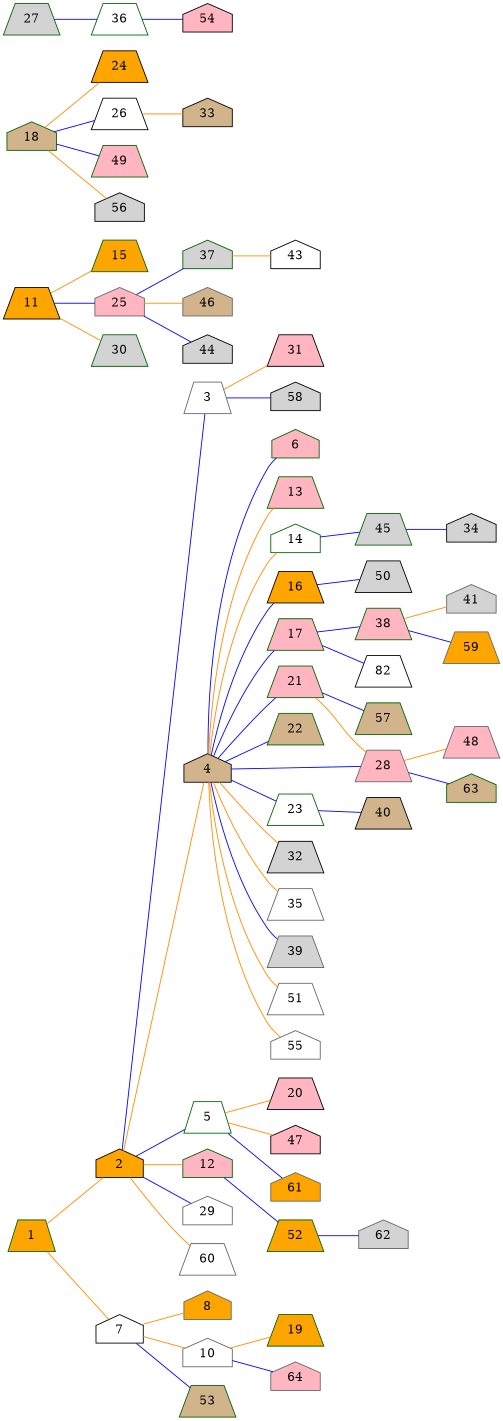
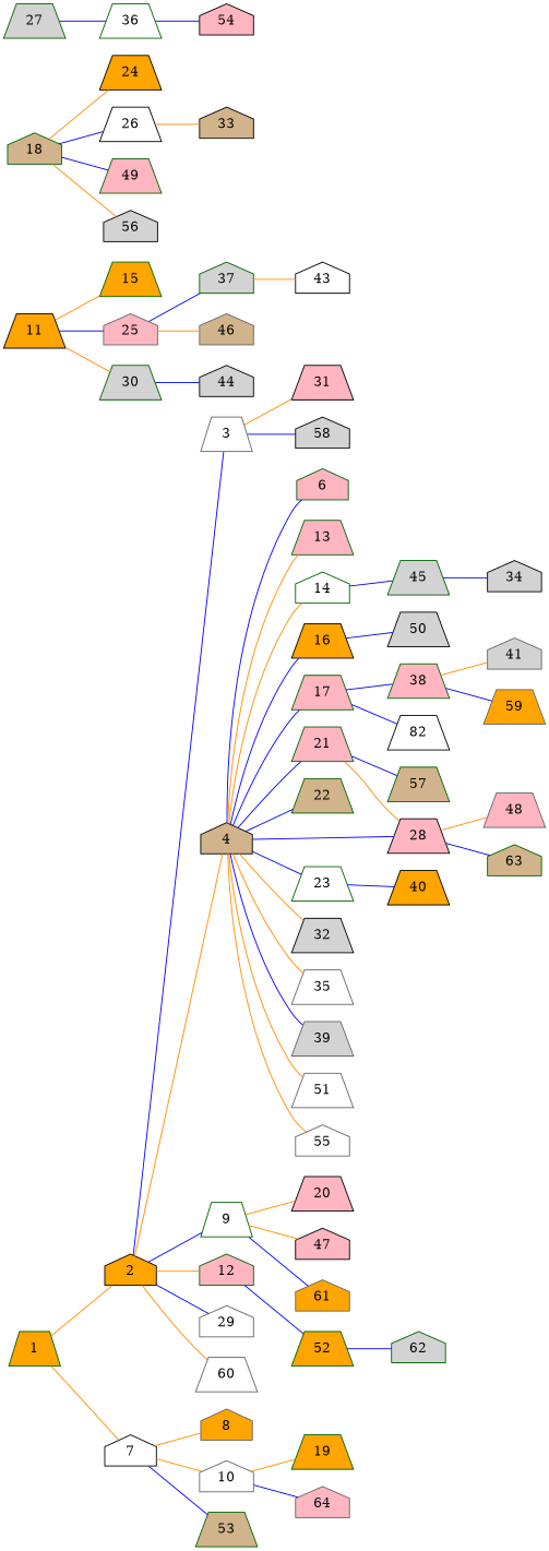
  graph {
    rankdir=LR
    node [color=darkgreen fillcolor=white shape=trapezium style=filled]
    edge [color=blue]
    1 [fillcolor=orange]
    2 [color=black fillcolor=orange shape=house]
    7 [color=black shape=house]
    3 [color=gray40]
    4 [color=black fillcolor=tan shape=house]
-   5
+   5 [label=9]
    12 [fillcolor=lightpink shape=house]
    29 [color=gray40 shape=house]
    60 [color=gray40]
    8 [color=gray40 fillcolor=orange shape=house]
    10 [color=gray40 shape=house]
    53 [fillcolor=tan]
    31 [color=black fillcolor=lightpink]
    58 [color=black fillcolor=lightgrey shape=house]
    6 [fillcolor=lightpink shape=house]
    13 [fillcolor=lightpink]
    14 [shape=house]
    16 [color=black fillcolor=orange]
    17 [fillcolor=lightpink]
    21 [fillcolor=lightpink]
    22 [fillcolor=tan]
    23
-   28 [color=gray40 fillcolor=lightpink]
+   28 [color=black fillcolor=lightpink]
    32 [color=black fillcolor=lightgrey]
    35 [color=gray40]
    39 [color=gray40 fillcolor=lightgrey]
    51 [color=gray40]
    55 [color=gray40 shape=house]
    20 [color=black fillcolor=lightpink]
    47 [color=black fillcolor=lightpink shape=house]
    61 [color=gray40 fillcolor=orange shape=house]
    52 [fillcolor=orange]
    11 [color=black fillcolor=orange]
    15 [fillcolor=orange]
    25 [color=gray40 fillcolor=lightpink shape=house]
    30 [fillcolor=lightgrey]
    45 [fillcolor=lightgrey]
    50 [color=black fillcolor=lightgrey]
    38 [fillcolor=lightpink]
    n40 [color=black label=82]
    18 [fillcolor=tan shape=house]
    24 [color=black fillcolor=orange]
    26 [color=black]
    49 [fillcolor=lightpink]
    56 [color=black fillcolor=lightgrey shape=house]
    57 [fillcolor=tan]
-   40 [color=black fillcolor=tan]
+   40 [color=black fillcolor=orange]
    27 [fillcolor=lightgrey]
    36
    48 [color=gray40 fillcolor=lightpink]
    63 [fillcolor=tan shape=house]
    19 [fillcolor=orange]
    64 [color=gray40 fillcolor=lightpink shape=house]
    37 [fillcolor=lightgrey shape=house]
    46 [color=gray40 fillcolor=tan shape=house]
    44 [color=black fillcolor=lightgrey shape=house]
-   62 [color=gray40 fillcolor=lightgrey shape=house]
+   62 [fillcolor=lightgrey shape=house]
    34 [color=black fillcolor=lightgrey shape=house]
    41 [color=gray40 fillcolor=lightgrey shape=house]
    59 [color=gray40 fillcolor=orange]
    33 [color=black fillcolor=tan shape=house]
    43 [color=black shape=house]
    54 [color=black fillcolor=lightpink shape=house]
    1 -- 2 [color=darkorange]
    1 -- 7 [color=darkorange]
    2 -- 3
    2 -- 4 [color=darkorange]
    2 -- 5
    2 -- 12 [color=darkorange]
    2 -- 29
    2 -- 60 [color=darkorange]
    7 -- 8 [color=darkorange]
    7 -- 10 [color=darkorange]
    7 -- 53
    3 -- 31 [color=darkorange]
    3 -- 58
    4 -- 6
    4 -- 13 [color=darkorange]
    4 -- 14 [color=darkorange]
    4 -- 16
    4 -- 17
    4 -- 21
    4 -- 22
    4 -- 23
    4 -- 28
    4 -- 32 [color=darkorange]
    4 -- 35 [color=darkorange]
    4 -- 39
    4 -- 51 [color=darkorange]
    4 -- 55 [color=darkorange]
    5 -- 20 [color=darkorange]
    5 -- 47 [color=darkorange]
    5 -- 61
    12 -- 52
    10 -- 19 [color=darkorange]
    10 -- 64
    14 -- 45
    16 -- 50
    17 -- 38
    17 -- n40
    21 -- 28 [color=darkorange]
    21 -- 57
    23 -- 40
    28 -- 48 [color=darkorange]
    28 -- 63
    52 -- 62
    11 -- 15 [color=darkorange]
    11 -- 25
    11 -- 30 [color=darkorange]
    25 -- 37
    25 -- 46 [color=darkorange]
-   25 -- 44
+   30 -- 44
    45 -- 34
    38 -- 41 [color=darkorange]
    38 -- 59
    18 -- 24 [color=darkorange]
    18 -- 26
    18 -- 49
    18 -- 56 [color=darkorange]
    26 -- 33 [color=darkorange]
    27 -- 36
    36 -- 54
    37 -- 43 [color=darkorange]
  }
